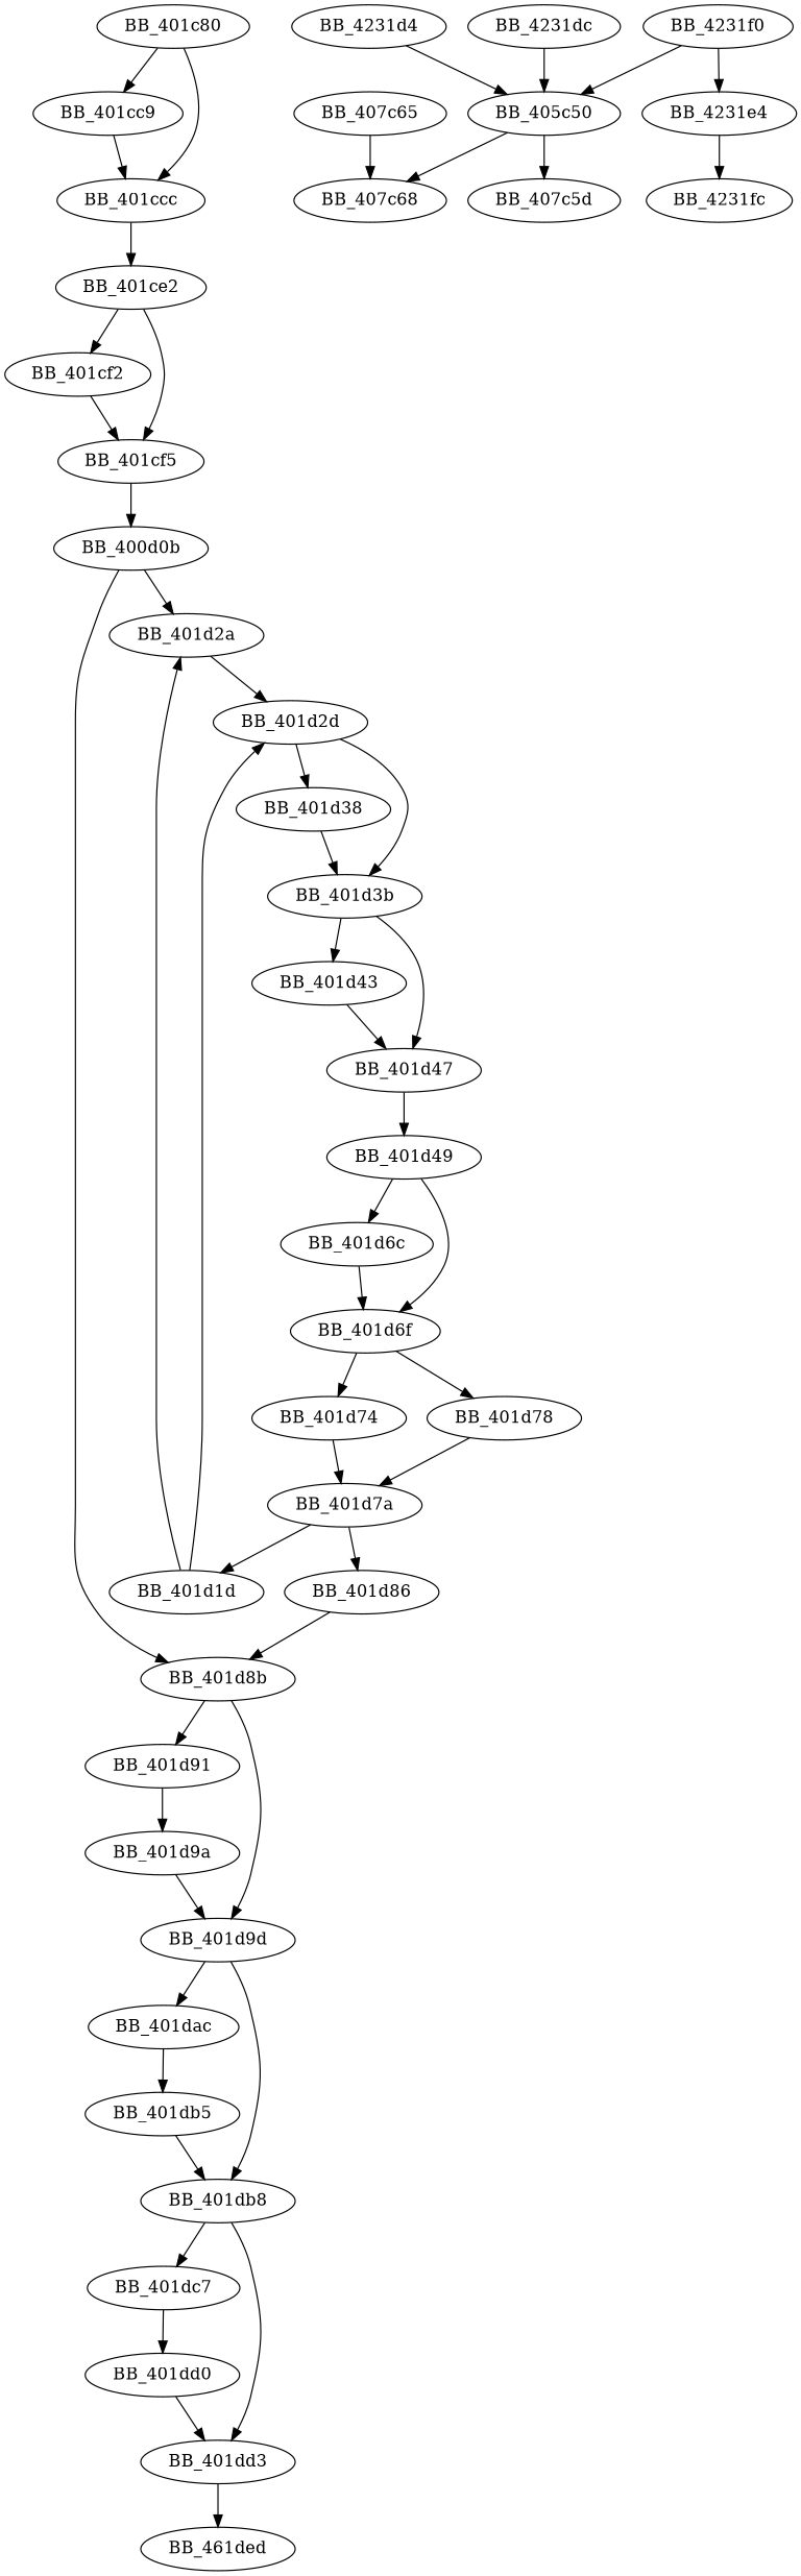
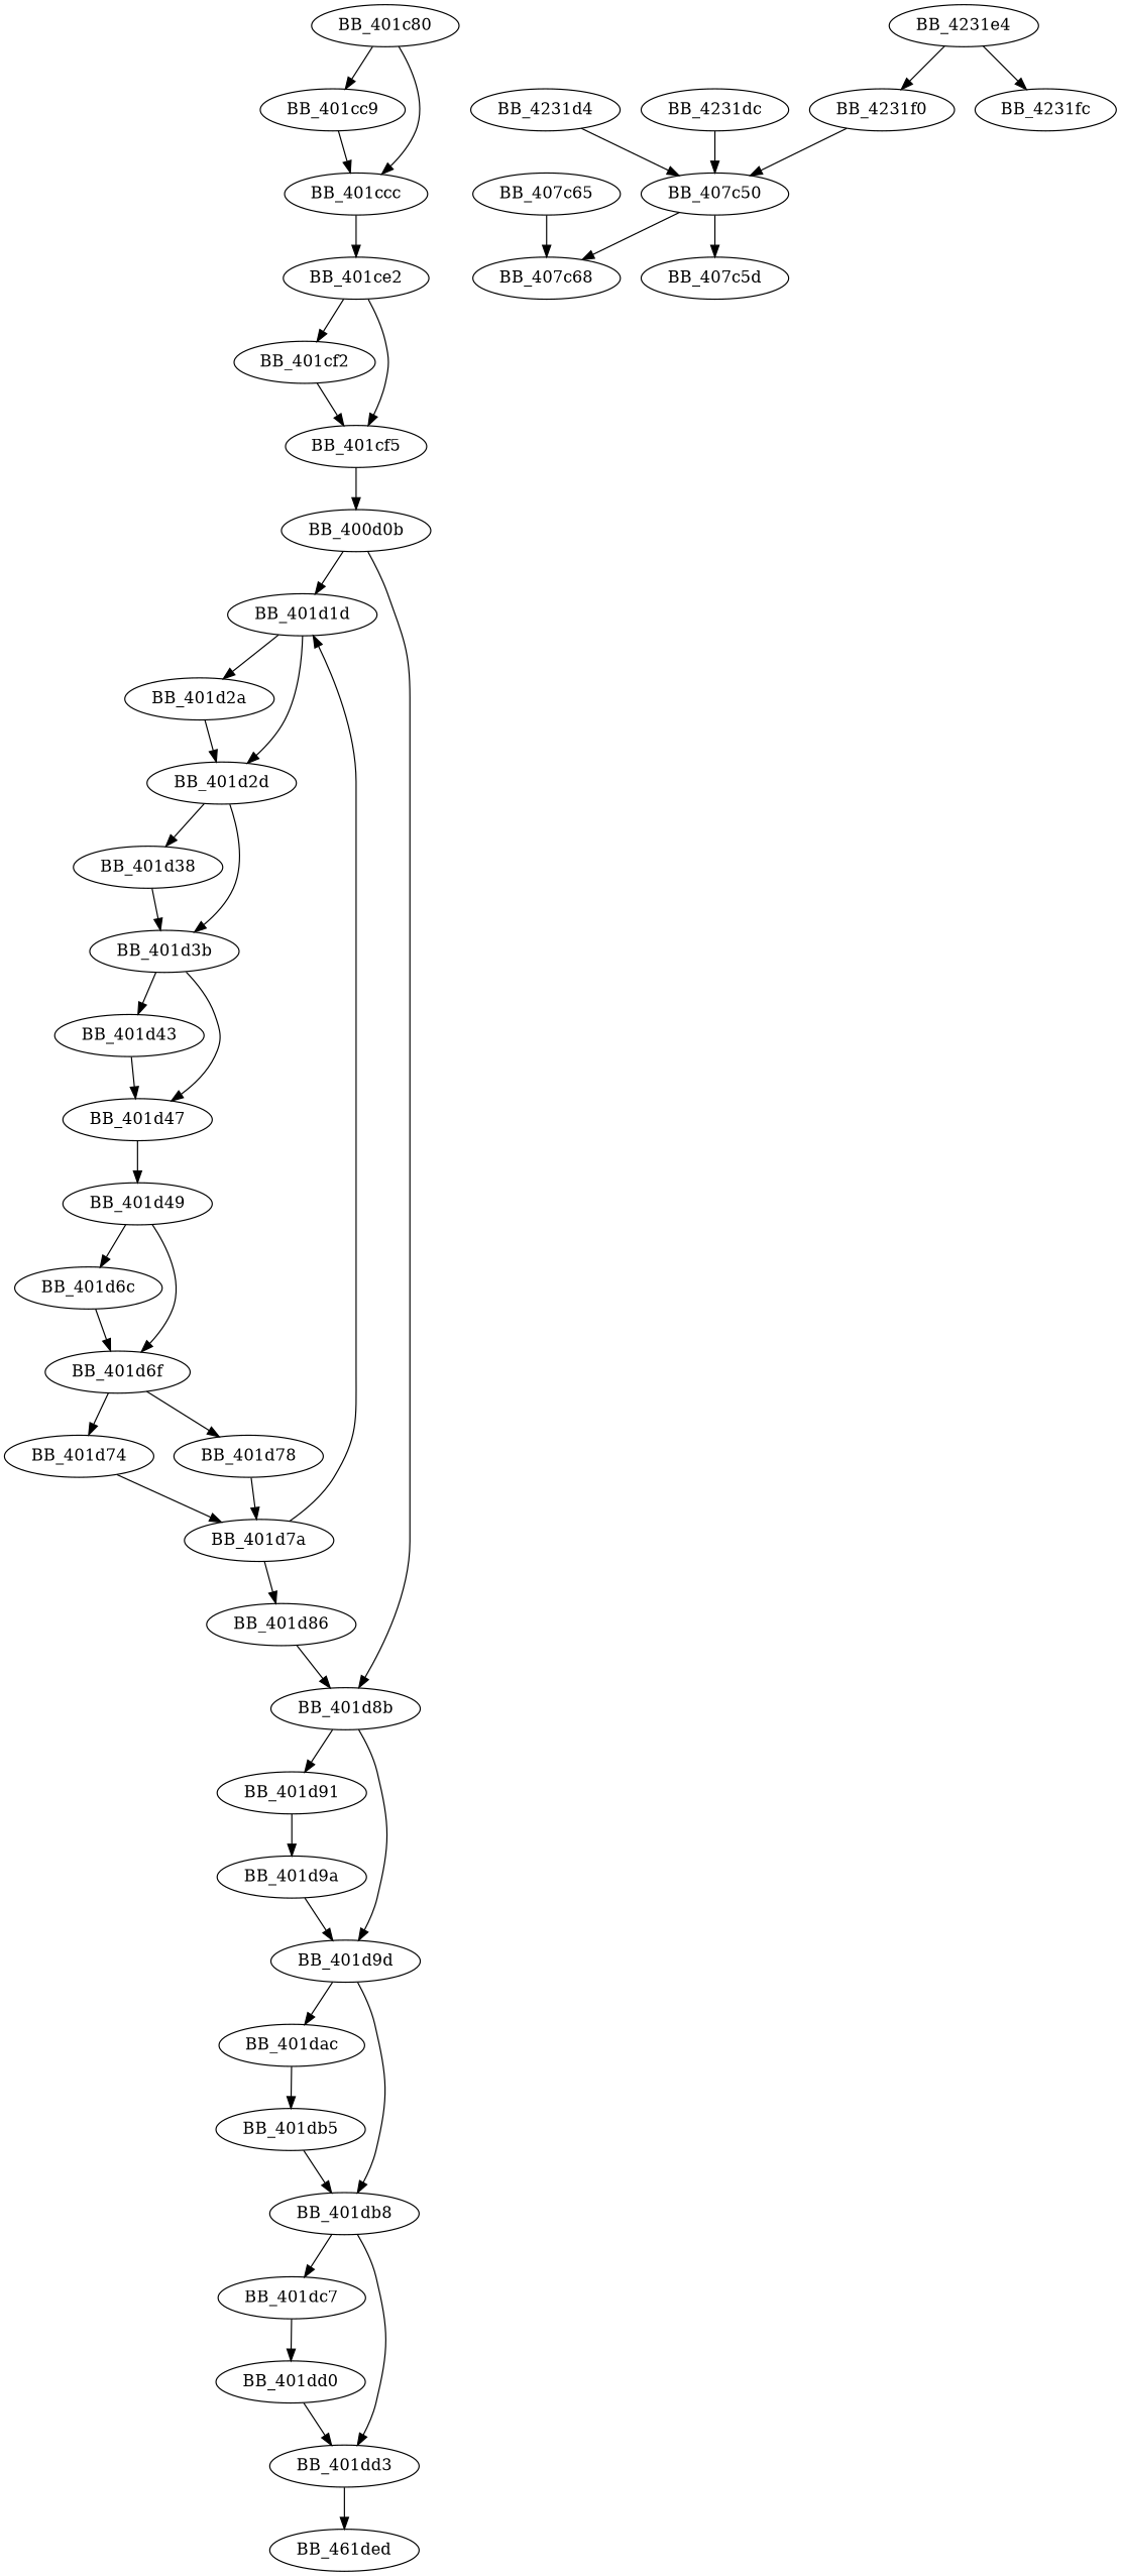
  digraph {
    BB_401c80
    BB_401cc9
    BB_401ccc
    BB_401ce2
    BB_401cf2
    BB_401cf5
    n7 [label=BB_400d0b]
    BB_401d1d
    BB_401d8b
    BB_401d2a
    BB_401d2d
    BB_401d91
    BB_401d9d
    BB_401d38
    BB_401d3b
    BB_401d9a
    BB_401dac
    BB_401db8
    BB_401d43
    BB_401d47
    BB_401d49
    BB_401d6c
    BB_401d6f
    BB_401d74
    BB_401d78
    BB_401d7a
    BB_401d86
    BB_401db5
    BB_401dc7
    BB_401dd3
    BB_401dd0
    n32 [label=BB_461ded]
-   BB_407c50 [label=BB_405c50]
+   BB_407c50
    BB_407c5d
    BB_407c68
    BB_407c65
    BB_4231d4
    BB_4231dc
    BB_4231e4
    BB_4231f0
    BB_4231fc
    BB_401c80 -> BB_401cc9
    BB_401c80 -> BB_401ccc
    BB_401cc9 -> BB_401ccc
    BB_401ccc -> BB_401ce2
    BB_401ce2 -> BB_401cf2
    BB_401ce2 -> BB_401cf5
    BB_401cf2 -> BB_401cf5
    BB_401cf5 -> n7
-   n7 -> BB_401d2a
+   n7 -> BB_401d1d
    n7 -> BB_401d8b
    BB_401d1d -> BB_401d2a
    BB_401d1d -> BB_401d2d
    BB_401d8b -> BB_401d91
    BB_401d8b -> BB_401d9d
    BB_401d2a -> BB_401d2d
    BB_401d2d -> BB_401d38
    BB_401d2d -> BB_401d3b
    BB_401d91 -> BB_401d9a
    BB_401d9d -> BB_401dac
    BB_401d9d -> BB_401db8
    BB_401d38 -> BB_401d3b
    BB_401d3b -> BB_401d43
    BB_401d3b -> BB_401d47
    BB_401d9a -> BB_401d9d
    BB_401dac -> BB_401db5
    BB_401db8 -> BB_401dc7
    BB_401db8 -> BB_401dd3
    BB_401d43 -> BB_401d47
    BB_401d47 -> BB_401d49
    BB_401d49 -> BB_401d6c
    BB_401d49 -> BB_401d6f
    BB_401d6c -> BB_401d6f
    BB_401d6f -> BB_401d74
    BB_401d6f -> BB_401d78
    BB_401d74 -> BB_401d7a
    BB_401d78 -> BB_401d7a
    BB_401d7a -> BB_401d1d
    BB_401d7a -> BB_401d86
    BB_401d86 -> BB_401d8b
    BB_401db5 -> BB_401db8
    BB_401dc7 -> BB_401dd0
    BB_401dd3 -> n32
    BB_401dd0 -> BB_401dd3
    BB_407c50 -> BB_407c5d
    BB_407c50 -> BB_407c68
    BB_407c65 -> BB_407c68
    BB_4231d4 -> BB_407c50
    BB_4231dc -> BB_407c50
-   BB_4231f0 -> BB_4231e4
+   BB_4231e4 -> BB_4231f0
    BB_4231e4 -> BB_4231fc
    BB_4231f0 -> BB_407c50
  }
